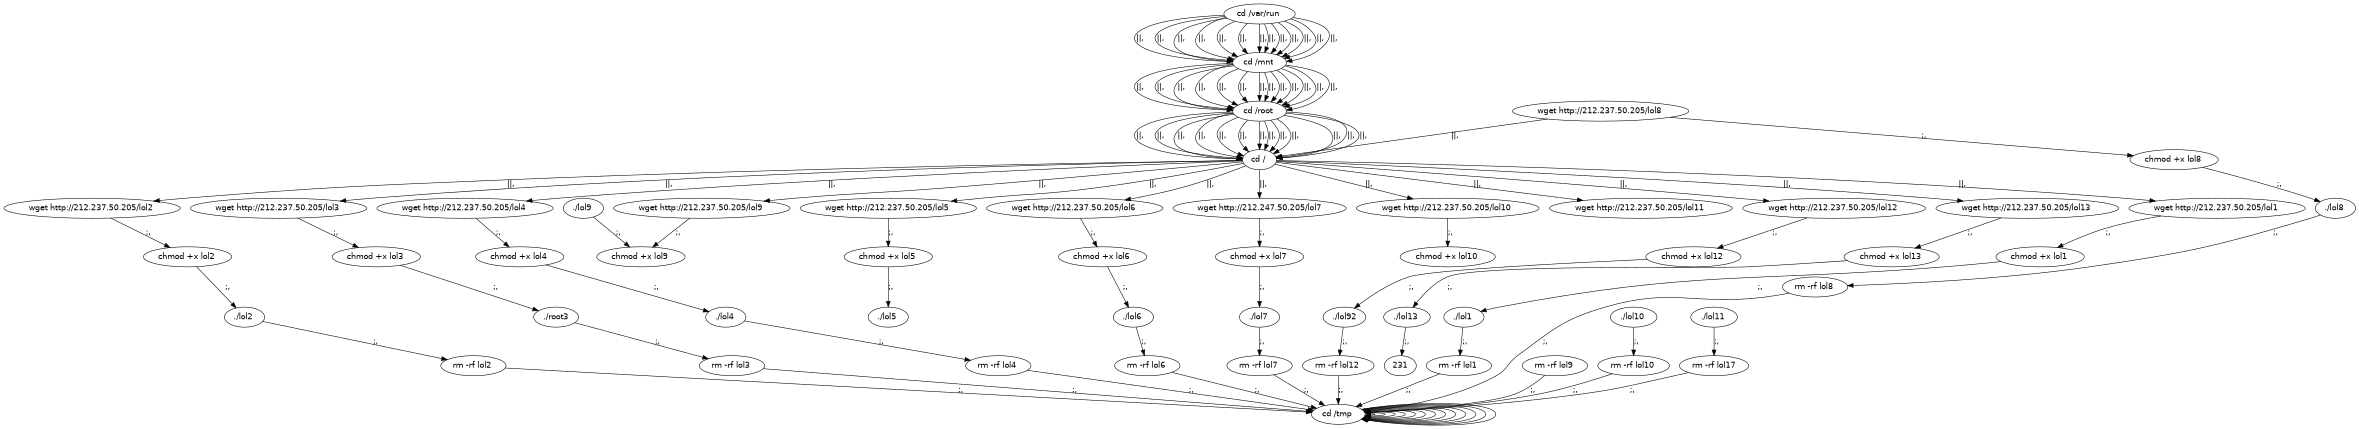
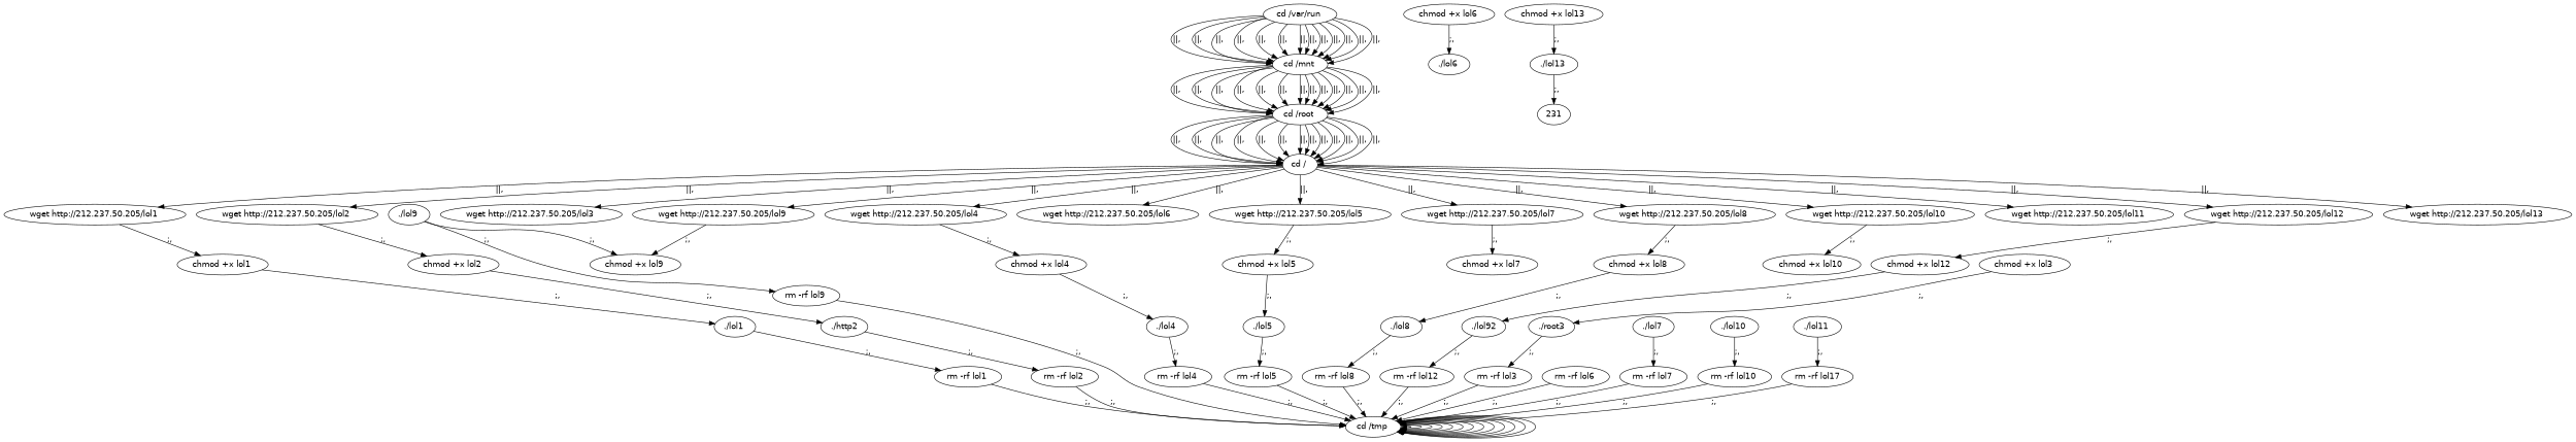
  digraph {
    fontname="DejaVu Sans"
    node [fontname="DejaVu Sans"]
    edge [fontname="DejaVu Sans"]
    n1 [label="cd /tmp "]
    n2 [label="cd /var/run "]
    n3 [label="cd /mnt "]
    n4 [label="cd /root "]
    n5 [label="cd / "]
    n6 [label="wget http://212.237.50.205/lol1 "]
    n7 [label="wget http://212.237.50.205/lol2 "]
    n8 [label="wget http://212.237.50.205/lol3 "]
    n9 [label="wget http://212.237.50.205/lol4 "]
    n10 [label="wget http://212.237.50.205/lol5 "]
    n11 [label="wget http://212.237.50.205/lol6 "]
-   n12 [label="wget http://212.247.50.205/lol7"]
+   n12 [label="wget http://212.237.50.205/lol7 "]
    n13 [label="wget http://212.237.50.205/lol8 "]
    n14 [label="wget http://212.237.50.205/lol9 "]
    n15 [label="wget http://212.237.50.205/lol10 "]
    n16 [label="wget http://212.237.50.205/lol11 "]
    n17 [label="wget http://212.237.50.205/lol12 "]
    n18 [label="wget http://212.237.50.205/lol13 "]
    n19 [label="chmod +x lol1 "]
    n20 [label="chmod +x lol2 "]
    n21 [label="chmod +x lol3 "]
    n22 [label="chmod +x lol4 "]
    n23 [label="chmod +x lol5 "]
    n24 [label="chmod +x lol6 "]
    n25 [label="chmod +x lol7 "]
    n26 [label="chmod +x lol8 "]
    n27 [label="chmod +x lol9 "]
    n28 [label="chmod +x lol10 "]
    n29 [label="chmod +x lol12 "]
    n30 [label="chmod +x lol13 "]
    n31 [label="./lol1 "]
    n32 [label="rm -rf lol1 "]
-   n33 [label="./lol2 "]
+   n33 [label="./http2"]
    n34 [label="rm -rf lol2 "]
    n35 [label="./root3"]
    n36 [label="rm -rf lol3 "]
    n37 [label="./lol4 "]
    n38 [label="rm -rf lol4 "]
    n39 [label="./lol5 "]
+   n40 [label="rm -rf lol5 "]
    n41 [label="./lol6 "]
    n42 [label="rm -rf lol6 "]
    n43 [label="./lol7 "]
    n44 [label="rm -rf lol7 "]
    n45 [label="./lol8 "]
    n46 [label="rm -rf lol8 "]
    n47 [label="./lol9 "]
    n48 [label="rm -rf lol9 "]
    n49 [label="./lol10 "]
    n50 [label="rm -rf lol10 "]
    n51 [label="./lol11 "]
    n52 [label="rm -rf lol17"]
    n53 [label="./lol92"]
    n54 [label="rm -rf lol12 "]
    n55 [label="./lol13 "]
    231
    n1 -> n1
    n1 -> n1
    n1 -> n1
    n1 -> n1
    n1 -> n1
    n1 -> n1
    n1 -> n1
    n1 -> n1
    n1 -> n1
    n1 -> n1
    n1 -> n1
    n1 -> n1
    n1 -> n1
    n2 -> n3 [label="||,"]
    n2 -> n3 [label="||,"]
    n2 -> n3 [label="||,"]
    n2 -> n3 [label="||,"]
    n2 -> n3 [label="||,"]
    n2 -> n3 [label="||,"]
    n2 -> n3 [label="||,"]
    n2 -> n3 [label="||,"]
    n2 -> n3 [label="||,"]
    n2 -> n3 [label="||,"]
    n2 -> n3 [label="||,"]
    n2 -> n3 [label="||,"]
    n2 -> n3 [label="||,"]
    n3 -> n4 [label="||,"]
    n3 -> n4 [label="||,"]
    n3 -> n4 [label="||,"]
    n3 -> n4 [label="||,"]
    n3 -> n4 [label="||,"]
    n3 -> n4 [label="||,"]
    n3 -> n4 [label="||,"]
    n3 -> n4 [label="||,"]
    n3 -> n4 [label="||,"]
    n3 -> n4 [label="||,"]
    n3 -> n4 [label="||,"]
    n3 -> n4 [label="||,"]
    n3 -> n4 [label="||,"]
    n4 -> n5 [label="||,"]
    n4 -> n5 [label="||,"]
    n4 -> n5 [label="||,"]
    n4 -> n5 [label="||,"]
    n4 -> n5 [label="||,"]
    n4 -> n5 [label="||,"]
    n4 -> n5 [label="||,"]
    n4 -> n5 [label="||,"]
    n4 -> n5 [label="||,"]
    n4 -> n5 [label="||,"]
    n4 -> n5 [label="||,"]
    n4 -> n5 [label="||,"]
    n4 -> n5 [label="||,"]
    n5 -> n6 [label="||,"]
    n5 -> n7 [label="||,"]
    n5 -> n8 [label="||,"]
    n5 -> n9 [label="||,"]
    n5 -> n10 [label="||,"]
    n5 -> n11 [label="||,"]
    n5 -> n12 [label="||,"]
-   n13 -> n5 [label="||,"]
+   n5 -> n13 [label="||,"]
    n5 -> n14 [label="||,"]
    n5 -> n15 [label="||,"]
    n5 -> n16 [label="||,"]
    n5 -> n17 [label="||,"]
    n5 -> n18 [label="||,"]
    n6 -> n19 [label=";,"]
    n7 -> n20 [label=";,"]
-   n8 -> n21 [label=";,"]
    n9 -> n22 [label=";,"]
    n10 -> n23 [label=";,"]
-   n11 -> n24 [label=";,"]
    n12 -> n25 [label=";,"]
    n13 -> n26 [label=";,"]
    n14 -> n27 [label=";,"]
    n15 -> n28 [label=";,"]
    n17 -> n29 [label=";,"]
-   n18 -> n30 [label=";,"]
    n19 -> n31 [label=";,"]
    n20 -> n33 [label=";,"]
    n21 -> n35 [label=";,"]
    n22 -> n37 [label=";,"]
    n23 -> n39 [label=";,"]
    n24 -> n41 [label=";,"]
-   n25 -> n43 [label=";,"]
    n26 -> n45 [label=";,"]
    n29 -> n53 [label=";,"]
    n30 -> n55 [label=";,"]
    n31 -> n32 [label=";,"]
    n32 -> n1 [label=";,"]
    n33 -> n34 [label=";,"]
    n34 -> n1 [label=";,"]
    n35 -> n36 [label=";,"]
    n36 -> n1 [label=";,"]
    n37 -> n38 [label=";,"]
    n38 -> n1 [label=";,"]
-   n41 -> n42 [label=";,"]
+   n39 -> n40 [label=";,"]
+   n40 -> n1 [label=";,"]
    n42 -> n1 [label=";,"]
    n43 -> n44 [label=";,"]
    n44 -> n1 [label=";,"]
    n45 -> n46 [label=";,"]
    n46 -> n1 [label=";,"]
    n47 -> n27 [label=";,"]
+   n47 -> n48 [label=";,"]
    n48 -> n1 [label=";,"]
    n49 -> n50 [label=";,"]
    n50 -> n1 [label=";,"]
    n51 -> n52 [label=";,"]
    n52 -> n1 [label=";,"]
    n53 -> n54 [label=";,"]
    n54 -> n1 [label=";,"]
    n55 -> 231 [label=";,"]
  }
